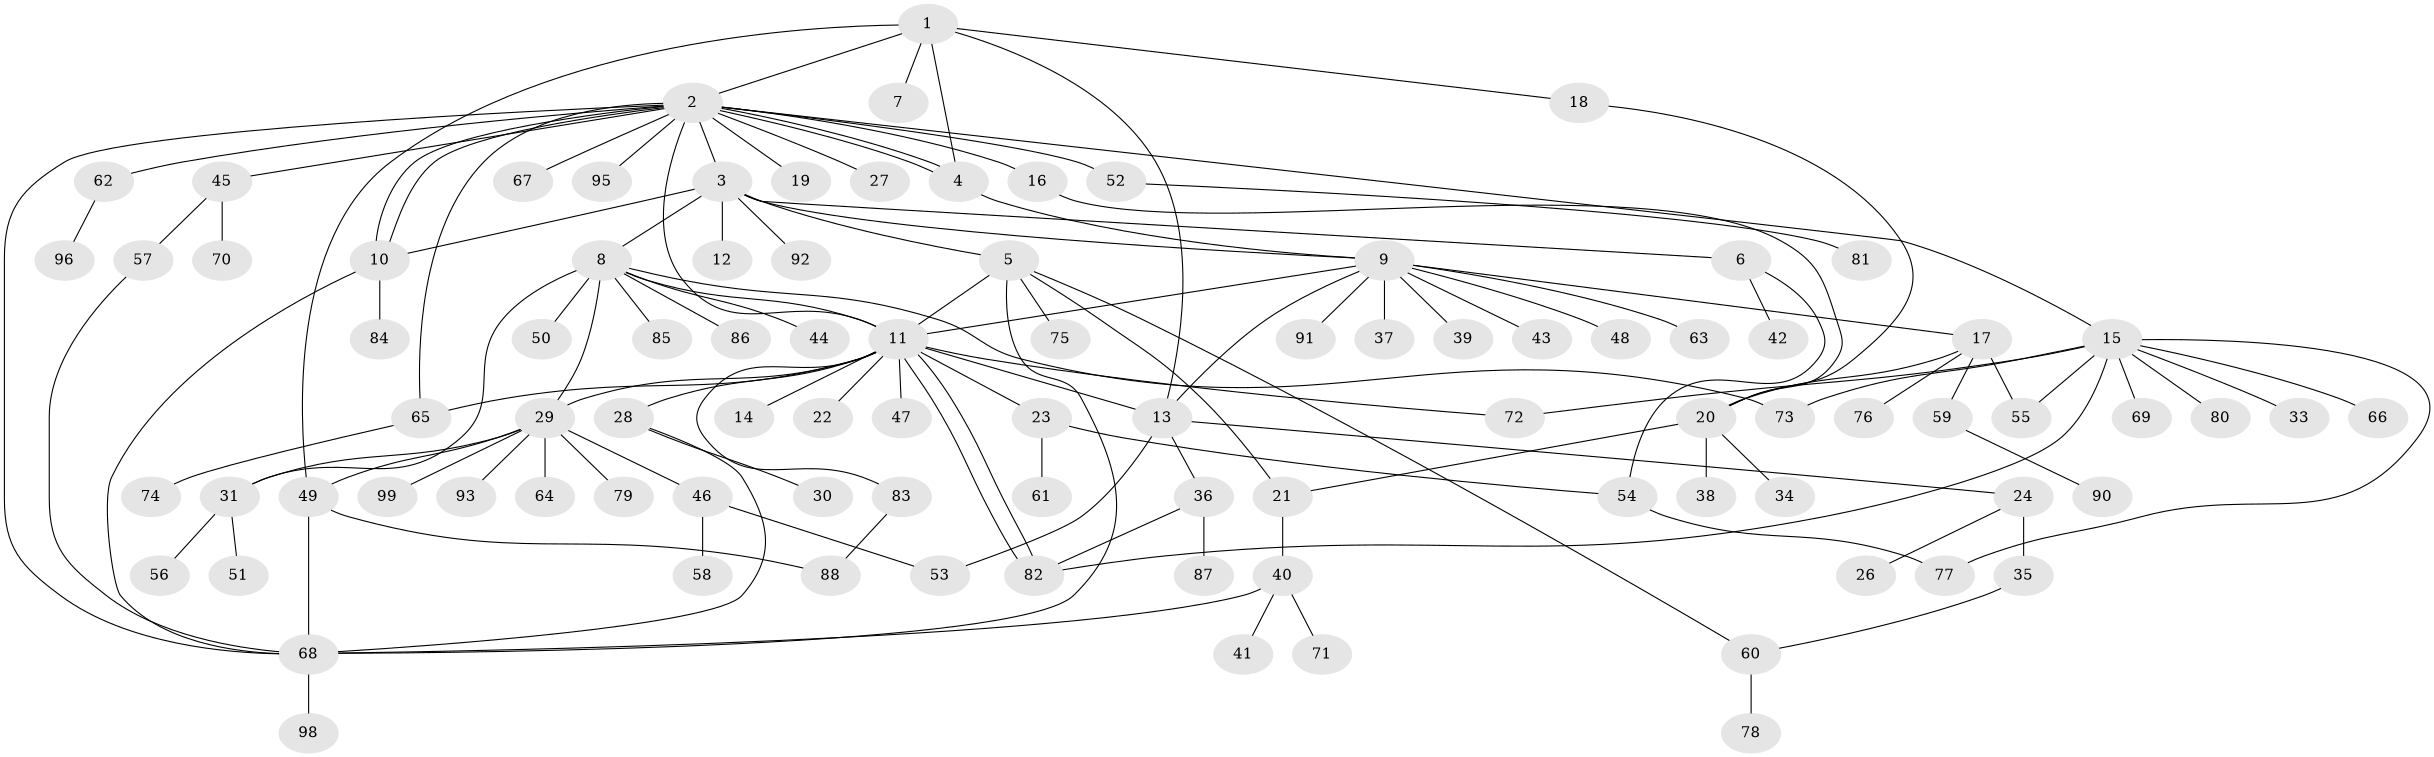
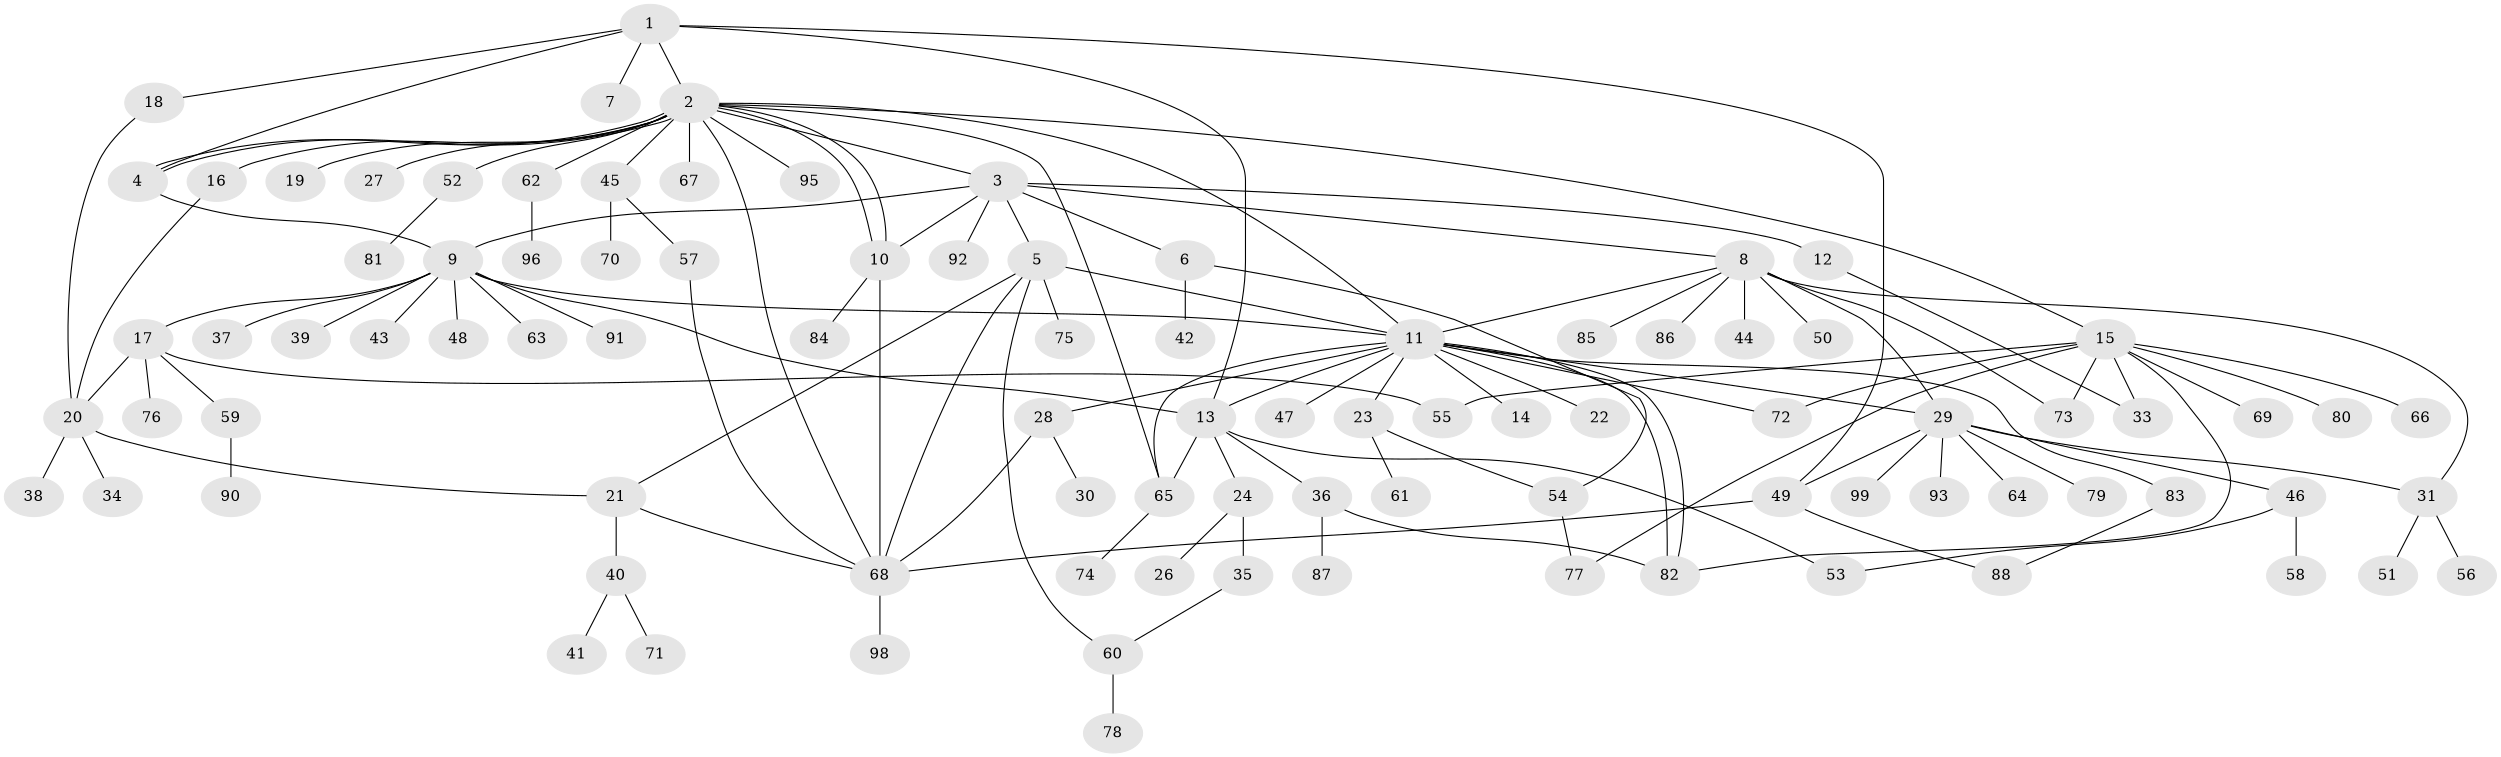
  graph {
    node [color=gray90 style=filled]
    1
    2
    4
    7
    13
    18
    49
    3
    10
    11
    15
    16
    19
    27
    45
    52
    62
    65
    67
    68
    95
    9
    24
    36
    53
    20
    88
    5
    6
    8
    12
    92
    84
    29
    14
    22
    23
    28
    47
    72
    82
    83
    73
    33
    55
    66
    69
    77
    80
    57
    70
    81
    96
    74
    n55 [label=98]
    21
    60
    75
    42
    54
    31
    44
    50
    85
    86
    17
    37
    39
    43
    48
    63
    91
    40
    78
    46
    64
    79
    n78 [label=99]
    93
    51
    56
    59
    76
    61
    30
    26
    35
    87
    34
    38
    90
    41
    71
    58
    1 -- 2
    1 -- 4
    1 -- 7
    1 -- 13
    1 -- 18
    1 -- 49
    2 -- 4
    2 -- 4
    2 -- 3
    2 -- 10
    2 -- 10
    2 -- 11
    2 -- 15
    2 -- 16
    2 -- 19
    2 -- 27
    2 -- 45
    2 -- 52
    2 -- 62
    2 -- 65
    2 -- 67
    2 -- 68
    2 -- 95
    4 -- 9
+   13 -- 65
    13 -- 24
    13 -- 36
    13 -- 53
    18 -- 20
    49 -- 68
    49 -- 88
    3 -- 10
    3 -- 9
    3 -- 5
    3 -- 6
    3 -- 8
    3 -- 12
    3 -- 92
    10 -- 68
    10 -- 84
    11 -- 13
    11 -- 65
    11 -- 29
    11 -- 14
    11 -- 22
    11 -- 23
    11 -- 28
    11 -- 47
    11 -- 72
    11 -- 82
    11 -- 82
    11 -- 83
    15 -- 72
    15 -- 82
    15 -- 73
    15 -- 33
    15 -- 55
    15 -- 66
    15 -- 69
    15 -- 77
    15 -- 80
    16 -- 20
    45 -- 57
    45 -- 70
    52 -- 81
    62 -- 96
    65 -- 74
    68 -- n55
    9 -- 13
    9 -- 11
    9 -- 17
    9 -- 37
    9 -- 39
    9 -- 43
    9 -- 48
    9 -- 63
    9 -- 91
    24 -- 26
    24 -- 35
    36 -- 82
    36 -- 87
    20 -- 21
    20 -- 34
    20 -- 38
    5 -- 11
    5 -- 68
    5 -- 21
    5 -- 60
    5 -- 75
    6 -- 42
    6 -- 54
    8 -- 11
    8 -- 29
    8 -- 73
    8 -- 31
    8 -- 44
    8 -- 50
    8 -- 85
    8 -- 86
+   12 -- 33
    29 -- 49
    29 -- 31
    29 -- 46
    29 -- 64
    29 -- 79
    29 -- n78
    29 -- 93
    23 -- 54
    23 -- 61
    28 -- 68
    28 -- 30
    83 -- 88
    57 -- 68
-   40 -- 68
+   21 -- 68
    21 -- 40
    60 -- 78
    54 -- 77
    31 -- 51
    31 -- 56
    17 -- 20
    17 -- 55
    17 -- 59
    17 -- 76
    40 -- 41
    40 -- 71
    46 -- 53
    46 -- 58
    59 -- 90
    35 -- 60
  }
